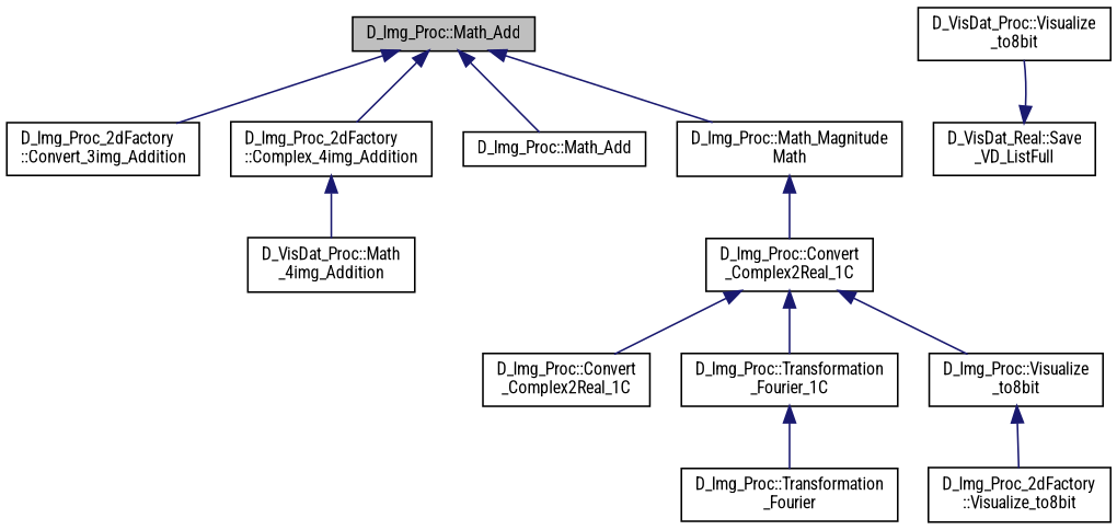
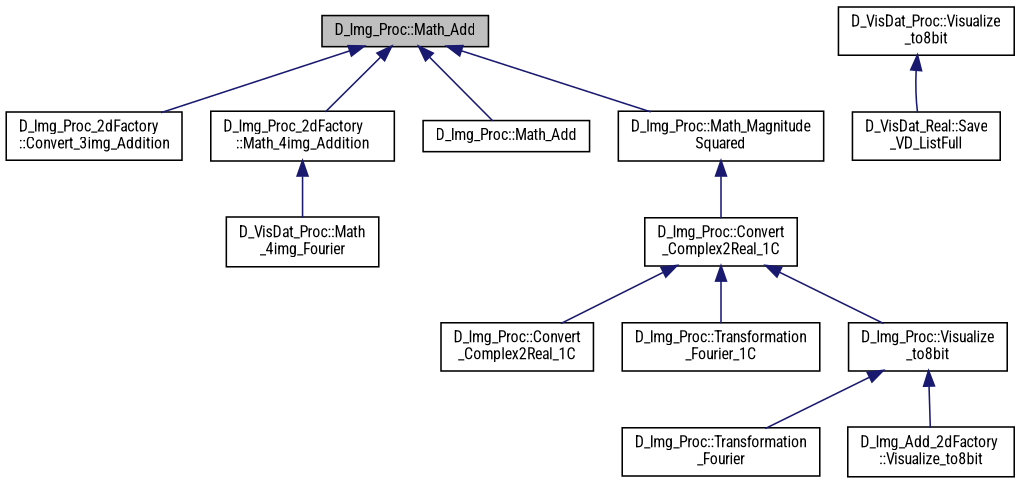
  digraph {
    fontname="Roboto Condensed"
    rankdir=TB
    node [color=black fillcolor=white fontname="Roboto Condensed" fontsize=10 shape=record style=filled]
    edge [color=midnightblue dir=back fontname="Roboto Condensed" fontsize=10 labelfontname=Helvetica labelfontsize=10 style=solid]
    n1 [fillcolor=grey75 fontcolor=black height=0.2 label="D_Img_Proc::Math_Add" width=0.4]
    n2 [height=0.2 label="D_Img_Proc_2dFactory\l::Convert_3img_Addition" width=0.4]
-   n3 [height=0.2 label="D_Img_Proc_2dFactory\l::Complex_4img_Addition" width=0.4]
+   n3 [height=0.2 label="D_Img_Proc_2dFactory\l::Math_4img_Addition" width=0.4]
    n4 [height=0.2 label="D_Img_Proc::Math_Add" width=0.4]
-   n5 [height=0.2 label="D_Img_Proc::Math_Magnitude\lMath" width=0.4]
-   n6 [height=0.2 label="D_VisDat_Proc::Math\l_4img_Addition" width=0.4]
+   n5 [height=0.2 label="D_Img_Proc::Math_Magnitude\lSquared" width=0.4]
+   n6 [height=0.2 label="D_VisDat_Proc::Math\l_4img_Fourier" width=0.4]
    n7 [height=0.2 label="D_Img_Proc::Convert\l_Complex2Real_1C" width=0.4]
    n8 [height=0.2 label="D_Img_Proc::Convert\l_Complex2Real_1C" width=0.4]
    n9 [height=0.2 label="D_Img_Proc::Transformation\l_Fourier_1C" width=0.4]
    n10 [height=0.2 label="D_Img_Proc::Visualize\l_to8bit" width=0.4]
    n11 [height=0.2 label="D_Img_Proc::Transformation\l_Fourier" width=0.4]
-   n12 [height=0.2 label="D_Img_Proc_2dFactory\l::Visualize_to8bit" width=0.4]
+   n12 [height=0.2 label="D_Img_Add_2dFactory\l::Visualize_to8bit" width=0.4]
    n13 [height=0.2 label="D_VisDat_Proc::Visualize\l_to8bit" width=0.4]
    n14 [height=0.2 label="D_VisDat_Real::Save\l_VD_ListFull" width=0.4]
    n1 -> n2
    n1 -> n3
    n1 -> n4
    n1 -> n5
    n3 -> n6
    n5 -> n7
    n7 -> n8
    n7 -> n9
    n7 -> n10
-   n9 -> n11
+   n10 -> n11
    n10 -> n12
-   n14 -> n13
+   n13 -> n14
  }
